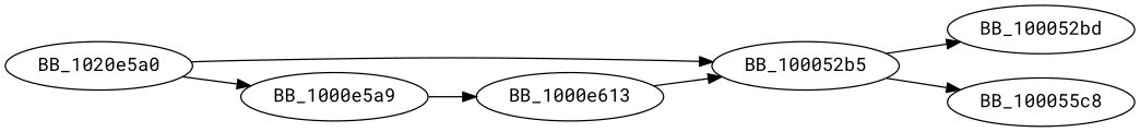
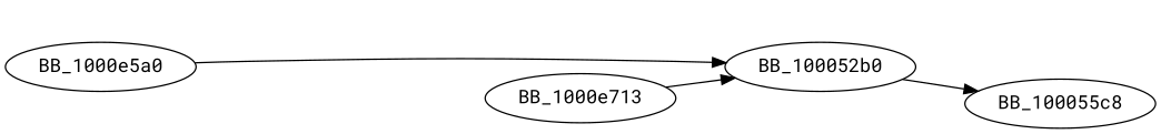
  digraph {
    fontname="Roboto Mono"
    rankdir=LR
    node [fontname="Roboto Mono"]
    edge [fontname="Roboto Mono"]
-   BB_100052b0 [label=BB_100052b5]
-   BB_100052bd
+   BB_100052b0
    n3 [label=BB_100055c8]
-   BB_1000e5a0 [label=BB_1020e5a0]
-   BB_1000e5a9
-   BB_1000e613
-   BB_100052b0 -> BB_100052bd
+   BB_1000e5a0
+   BB_1000e613 [label=BB_1000e713]
    BB_100052b0 -> n3
    BB_1000e5a0 -> BB_100052b0
-   BB_1000e5a0 -> BB_1000e5a9
-   BB_1000e5a9 -> BB_1000e613
    BB_1000e613 -> BB_100052b0
  }
